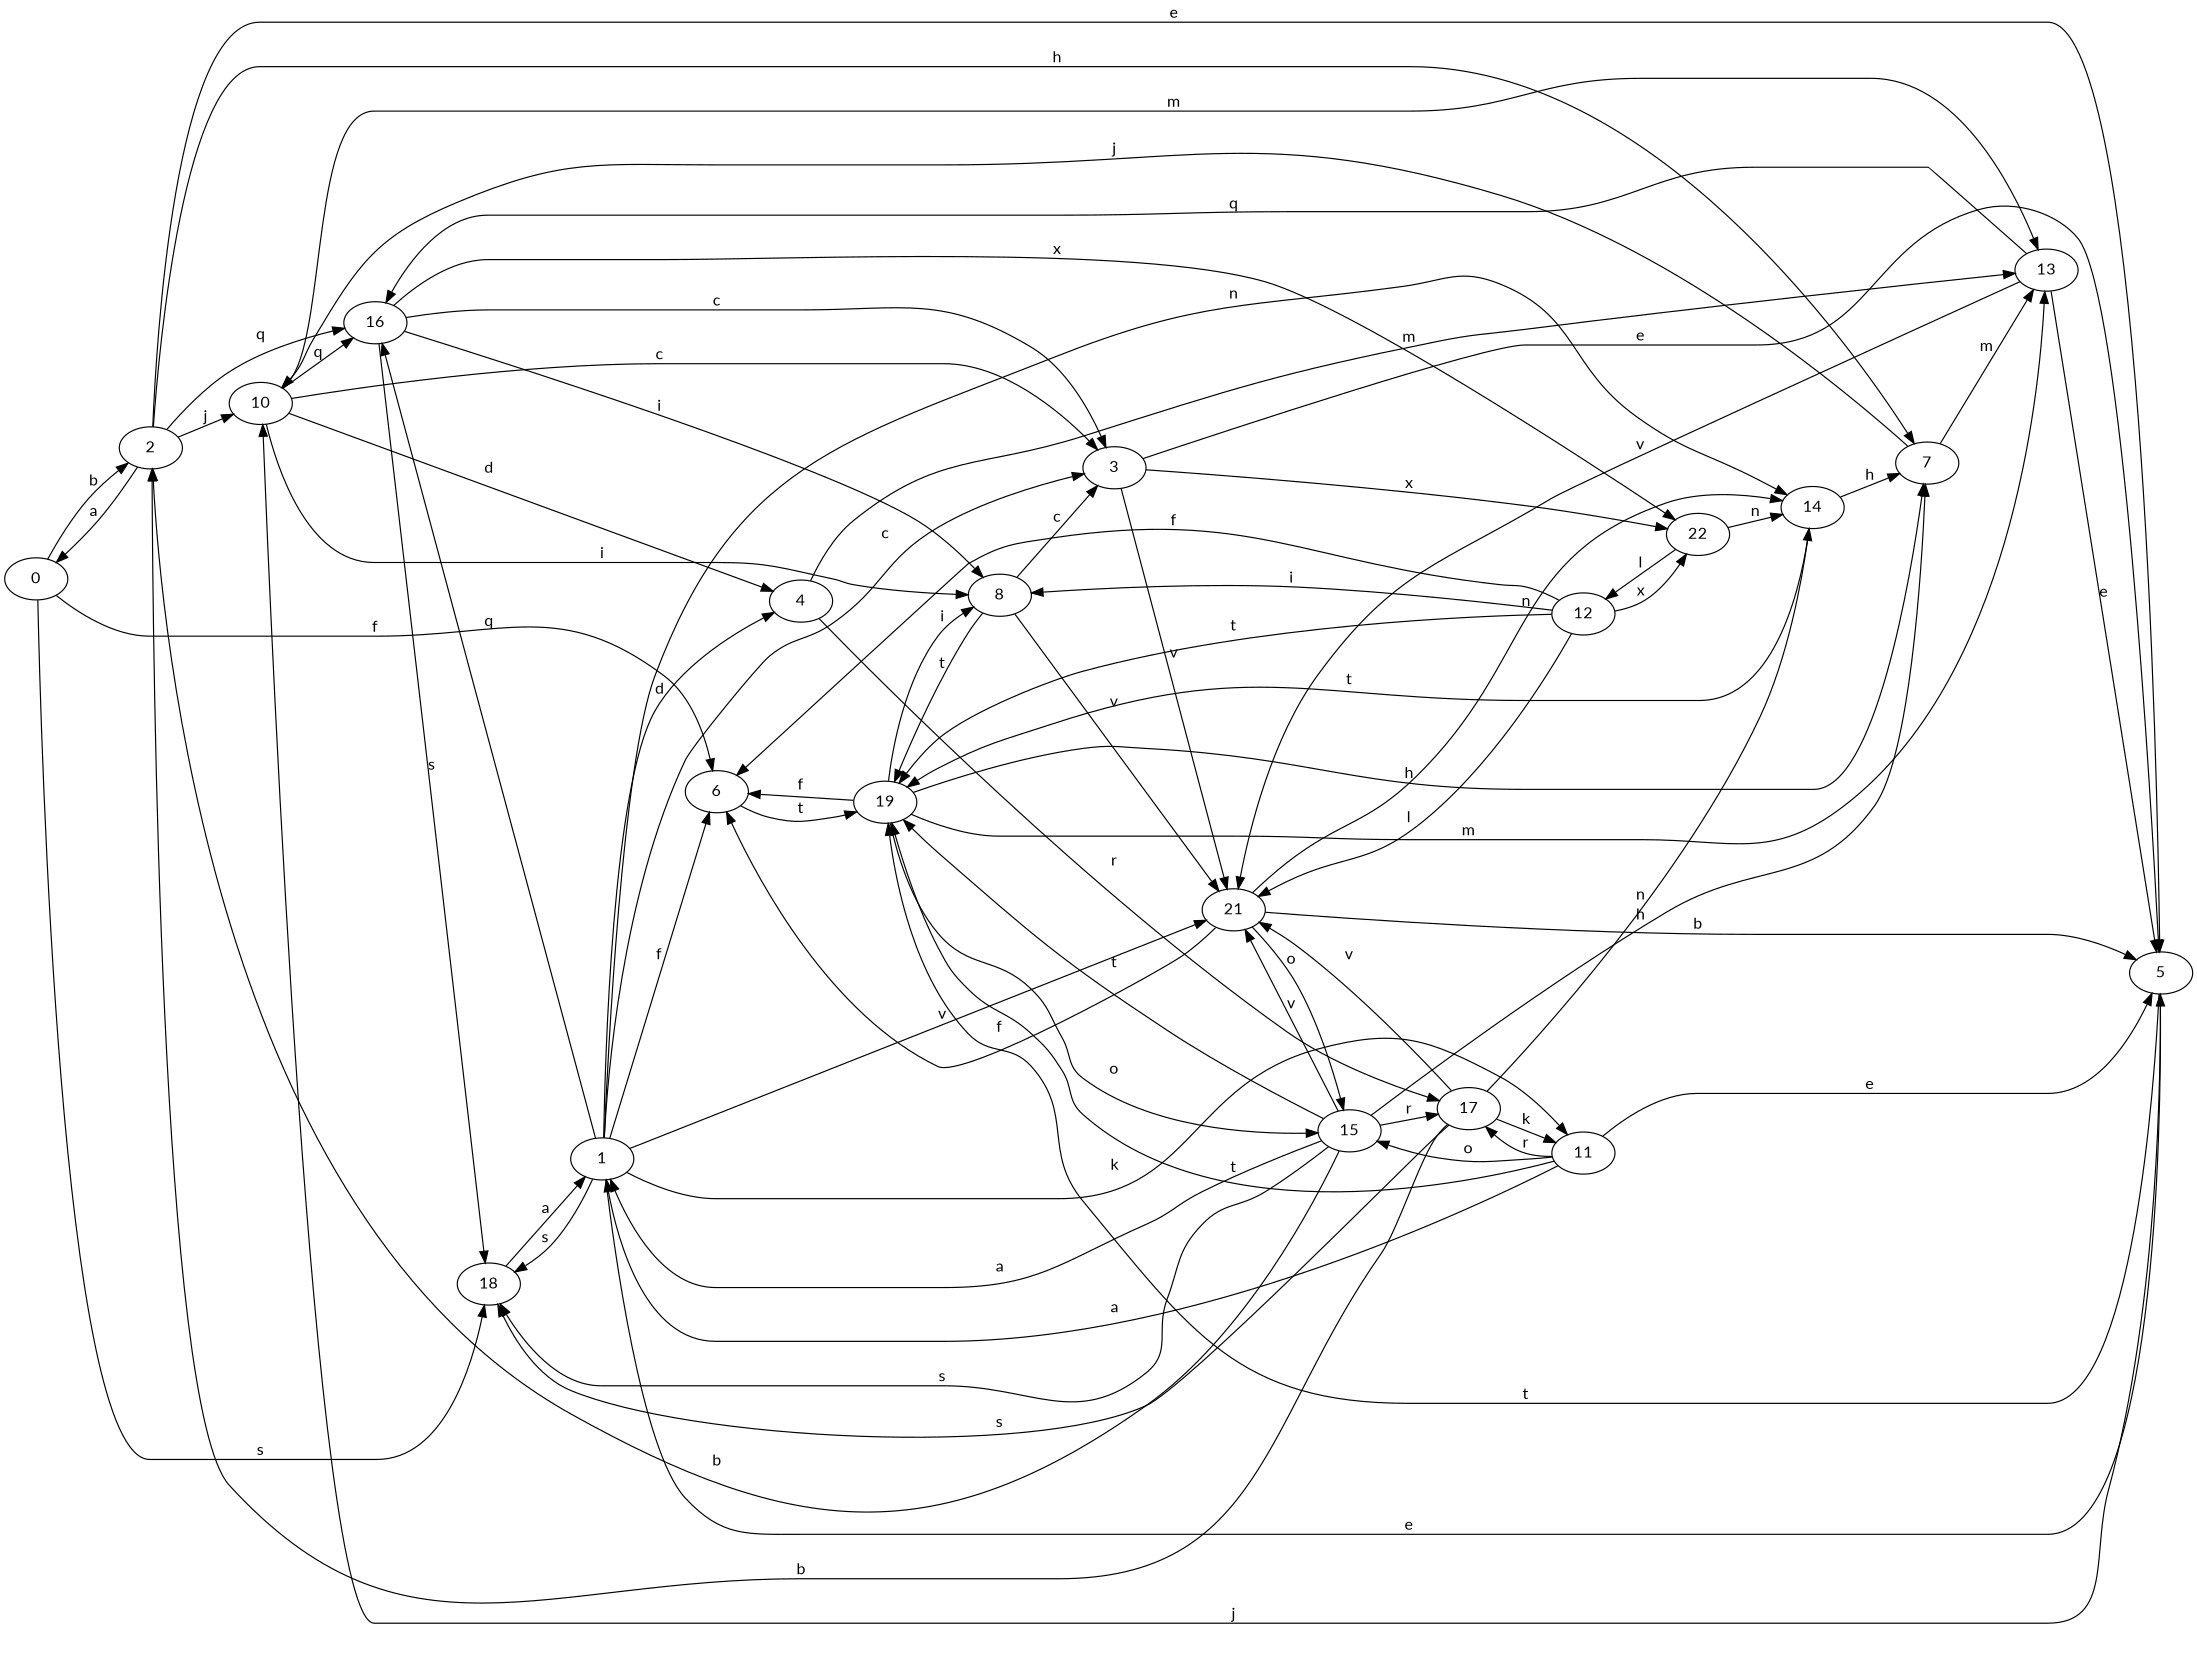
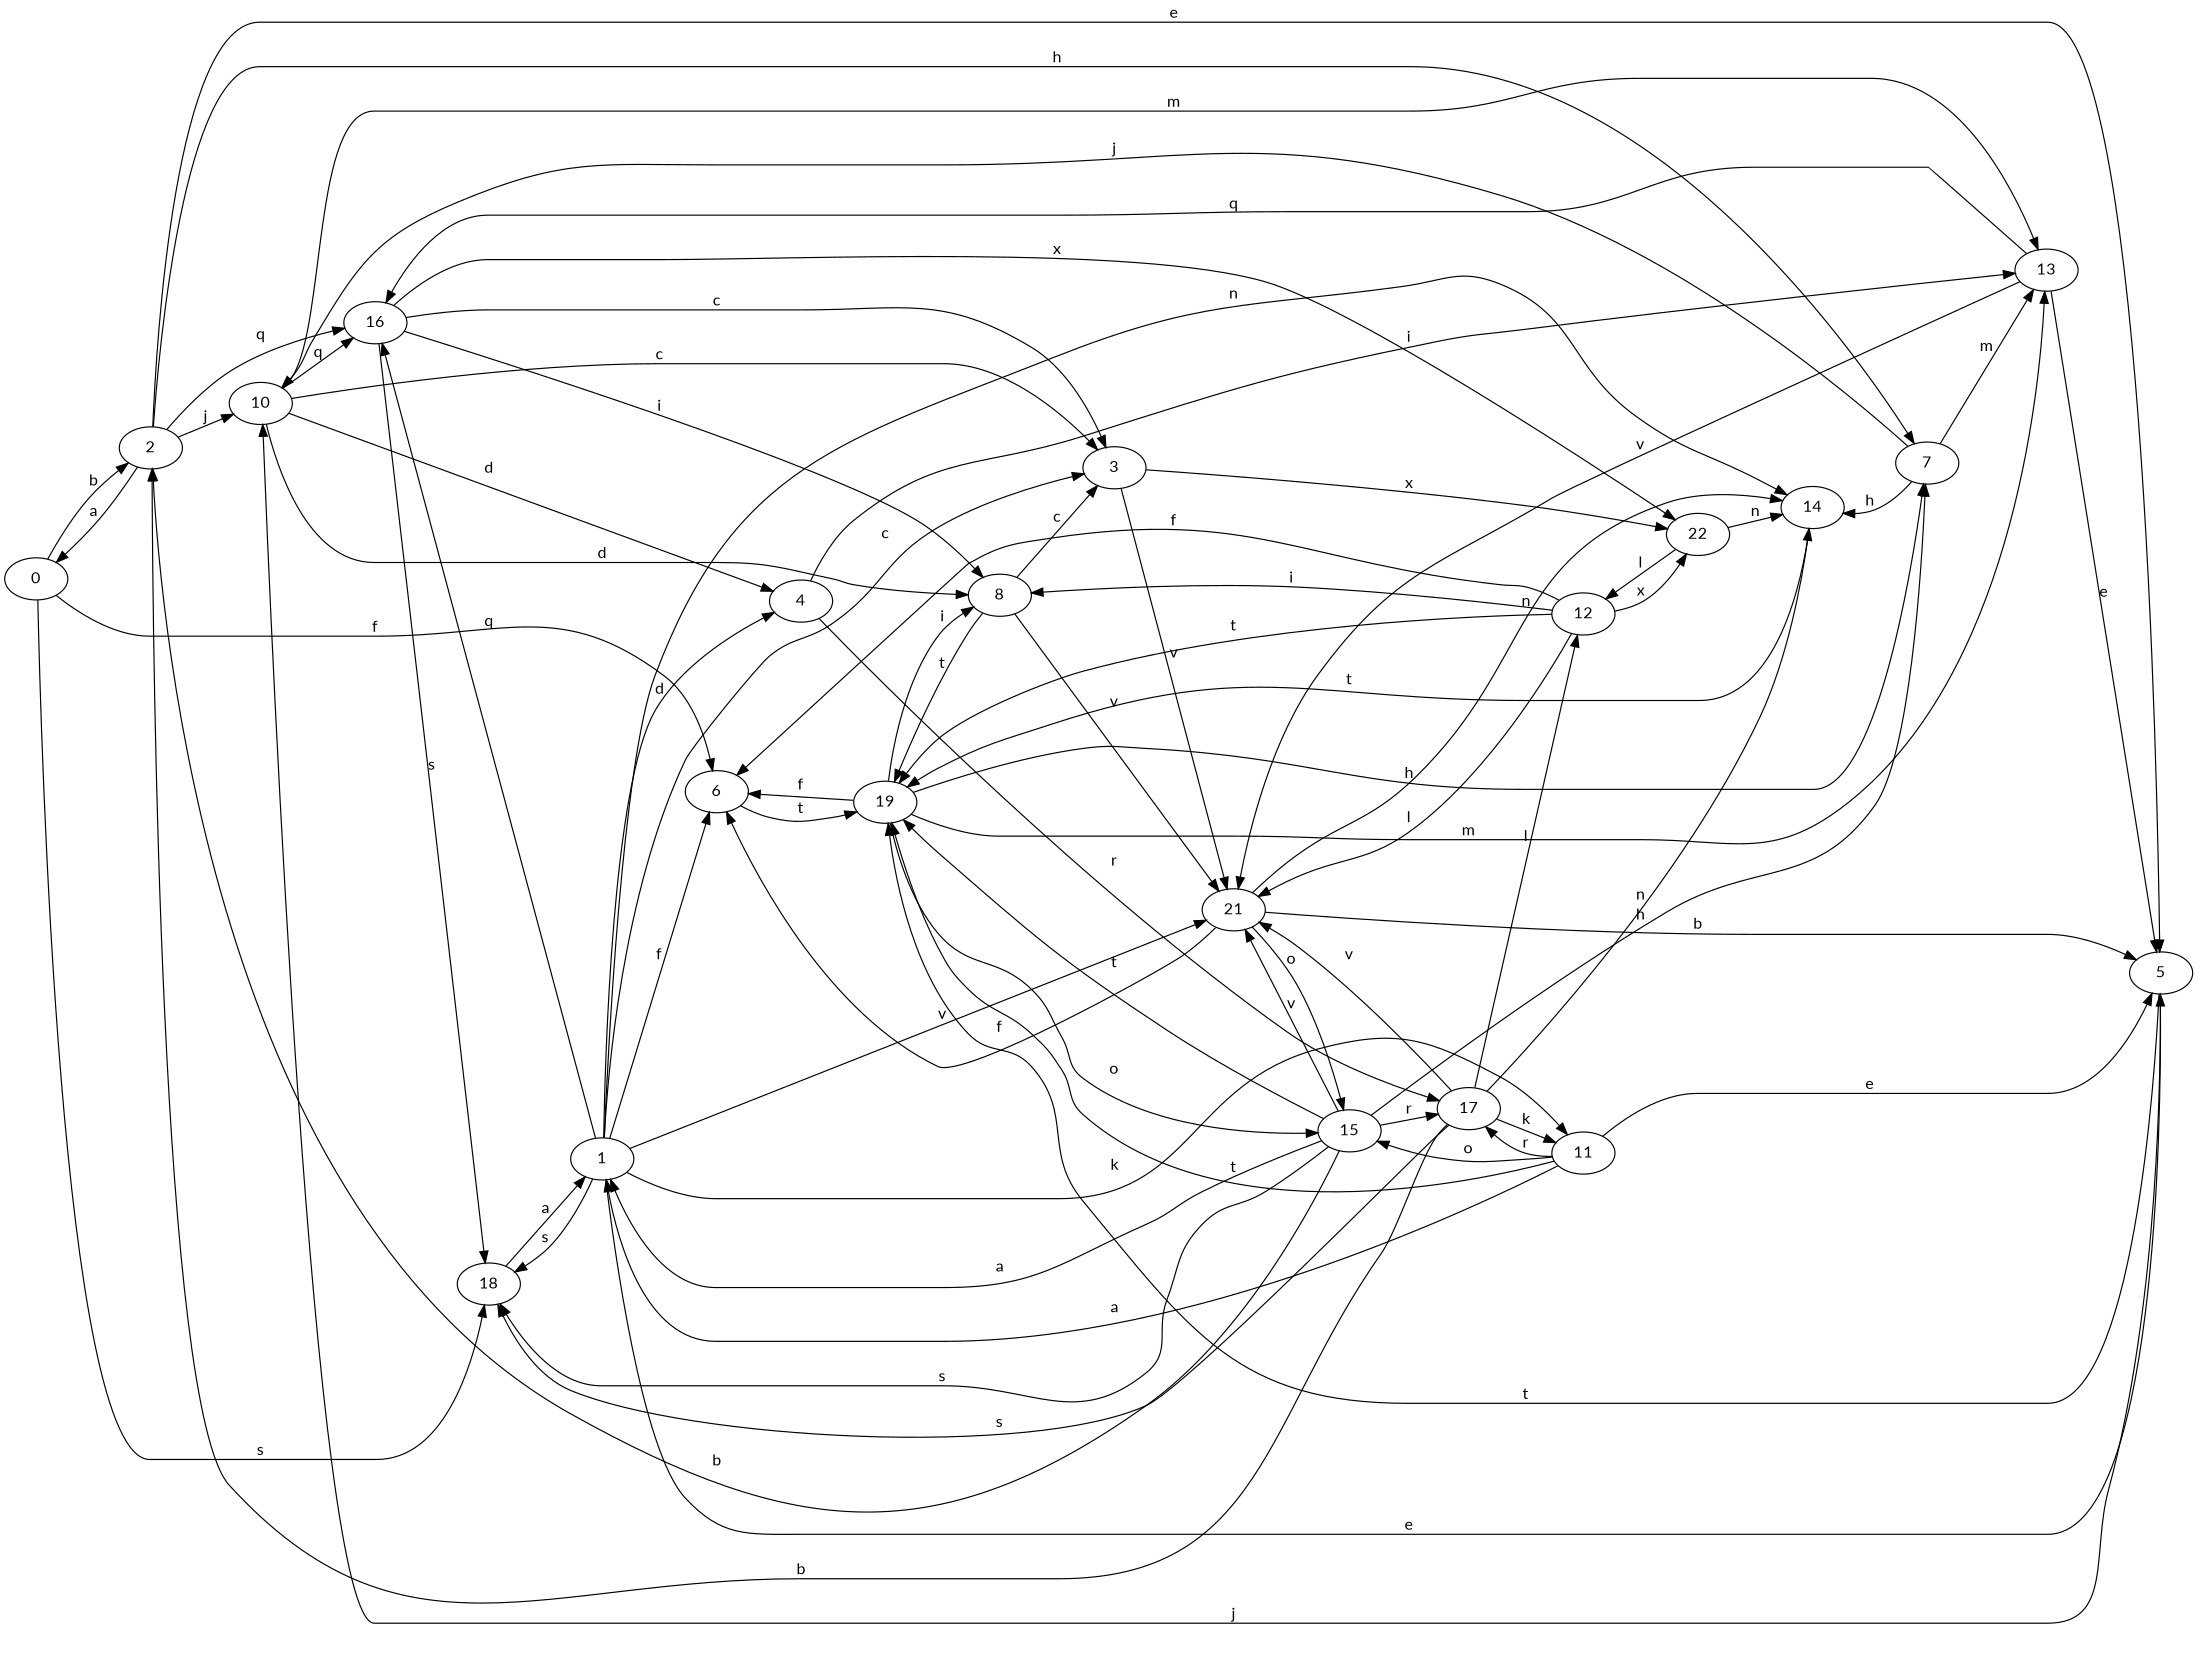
  strict digraph {
    fontname=Lato
    rankdir=LR
    node [fontname=Lato]
    edge [fontname=Lato]
    0
    2
    6
    18
    5
    16
    7
    10
    19
    1
    3
    4
    11
    14
    21
    22
    13
    17
    15
    8
    12
    0 -> 2 [label=b]
    0 -> 6 [label=f]
    0 -> 18 [label=s]
    2 -> 0 [label=a]
    2 -> 5 [label=e]
    2 -> 16 [label=q]
    2 -> 7 [label=h]
    2 -> 10 [label=j]
    6 -> 19 [label=t]
    18 -> 1 [label=a]
    5 -> 10 [label=j]
    5 -> 19 [label=t]
    16 -> 18 [label=s]
    16 -> 3 [label=c]
    16 -> 22 [label=x]
    16 -> 8 [label=i]
    7 -> 10 [label=j]
    7 -> 13 [label=m]
    10 -> 16 [label=q]
    10 -> 3 [label=c]
    10 -> 4 [label=d]
    10 -> 13 [label=m]
-   10 -> 8 [label=i]
+   10 -> 8 [label=d]
    19 -> 6 [label=f]
    19 -> 7 [label=h]
    19 -> 13 [label=m]
    19 -> 15 [label=o]
    19 -> 8 [label=i]
    1 -> 6 [label=f]
    1 -> 18 [label=s]
    1 -> 5 [label=e]
    1 -> 16 [label=q]
    1 -> 3 [label=c]
    1 -> 4 [label=d]
    1 -> 11 [label=k]
    1 -> 14 [label=n]
    1 -> 21 [label=v]
-   3 -> 5 [label=e]
    3 -> 21 [label=v]
    3 -> 22 [label=x]
-   4 -> 13 [label=m]
+   4 -> 13 [label=i]
    4 -> 17 [label=r]
    11 -> 5 [label=e]
    11 -> 19 [label=t]
    11 -> 1 [label=a]
    11 -> 17 [label=r]
    11 -> 15 [label=o]
-   14 -> 7 [label=h]
+   7 -> 14 [label=h]
    14 -> 19 [label=t]
    21 -> 6 [label=f]
    21 -> 5 [label=b]
    21 -> 14 [label=n]
    21 -> 15 [label=o]
    22 -> 14 [label=n]
    22 -> 12 [label=l]
    13 -> 5 [label=e]
    13 -> 16 [label=q]
    13 -> 21 [label=v]
    17 -> 2 [label=b]
    17 -> 18 [label=s]
    17 -> 11 [label=k]
    17 -> 14 [label=n]
    17 -> 21 [label=v]
+   17 -> 12 [label=l]
    15 -> 2 [label=b]
    15 -> 18 [label=s]
    15 -> 7 [label=h]
    15 -> 19 [label=t]
    15 -> 1 [label=a]
    15 -> 21 [label=v]
    15 -> 17 [label=r]
    8 -> 19 [label=t]
    8 -> 3 [label=c]
    8 -> 21 [label=v]
    12 -> 6 [label=f]
    12 -> 19 [label=t]
    12 -> 21 [label=l]
    12 -> 22 [label=x]
    12 -> 8 [label=i]
  }
